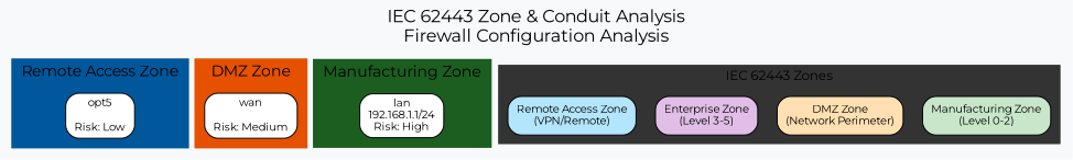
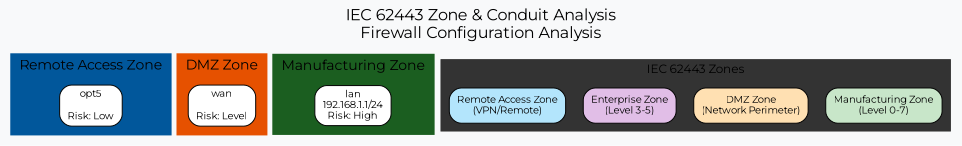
  digraph {
    bgcolor="#f8f9fa"
    fontname=Montserrat
    fontsize=16
    label="IEC 62443 Zone & Conduit Analysis\nFirewall Configuration Analysis"
    labelloc=t
    rankdir=TB
    node [fillcolor=white fontname=Montserrat fontsize=10 shape=box style="filled,rounded"]
    n1 [label="opt5\n\nRisk: Low" style="rounded,filled"]
-   n2 [label="wan\n\nRisk: Medium" style="rounded,filled"]
+   n2 [label="wan\n\nRisk: Level" style="rounded,filled"]
    n3 [label="lan\n192.168.1.1/24\nRisk: High" style="rounded,filled"]
-   n4 [fillcolor="#c8e6c9" label="Manufacturing Zone\n(Level 0-2)"]
+   n4 [fillcolor="#c8e6c9" label="Manufacturing Zone\n(Level 0-7)"]
    n5 [fillcolor="#ffe0b2" label="DMZ Zone\n(Network Perimeter)"]
    n6 [fillcolor="#e1bee7" label="Enterprise Zone\n(Level 3-5)"]
    n7 [fillcolor="#b3e5fc" label="Remote Access Zone\n(VPN/Remote)"]
    subgraph cluster_1 {
      bgcolor="#b3e5fc"
      color="#01579b"
      fontsize=14
      label="Remote Access Zone"
      penwidth=3
      style="filled,bold"
      n1
    }
    subgraph cluster_2 {
      bgcolor="#ffe0b2"
      color="#e65100"
      fontsize=14
      label="DMZ Zone"
      penwidth=3
      style="filled,bold"
      n2
    }
    subgraph cluster_3 {
      bgcolor="#c8e6c9"
      color="#1b5e20"
      fontsize=14
      label="Manufacturing Zone"
      penwidth=3
      style="filled,bold"
      n3
    }
    subgraph cluster_4 {
      bgcolor="#ffffff"
      color="#333333"
      fontsize=12
      label="IEC 62443 Zones"
      style=filled
      n4
      n5
      n6
      n7
    }
  }
